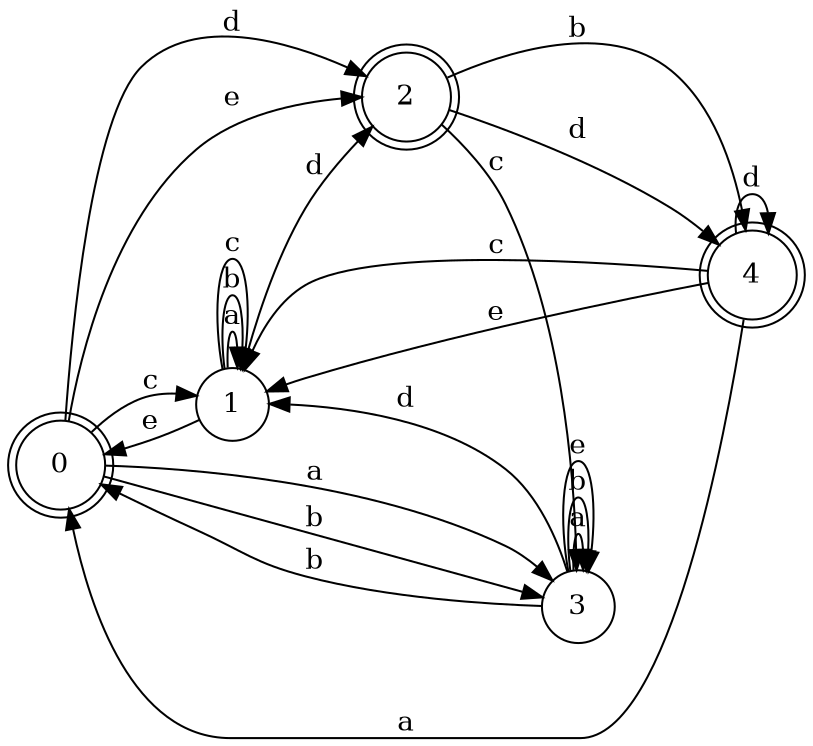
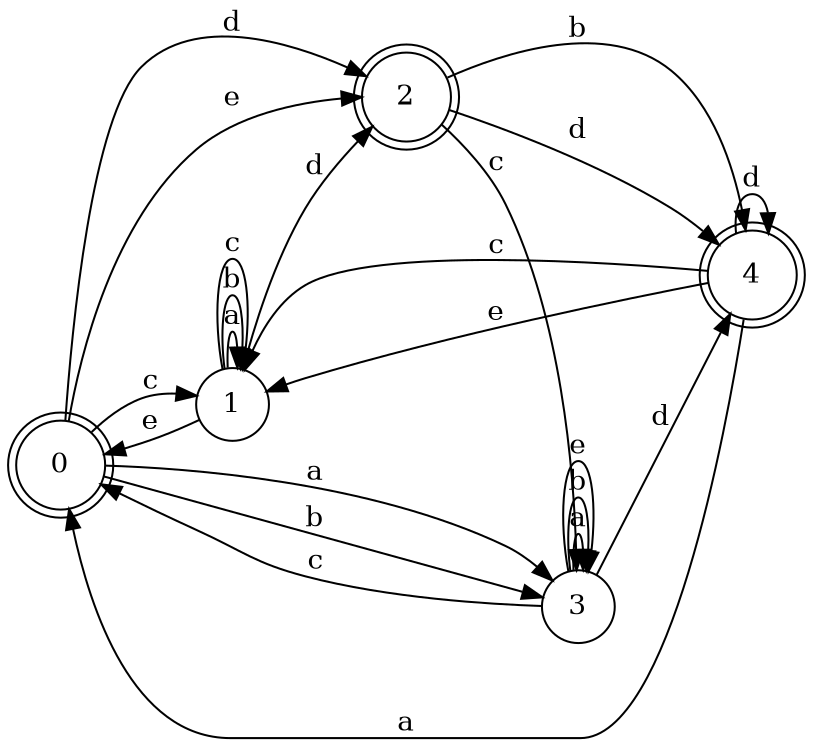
  digraph {
    rankdir=LR
    node [color=black fillcolor=white shape=doublecircle style="rounded,filled"]
    n1 [label=0]
    n2 [label=1 shape=circle style=filled]
    n3 [label=2]
    n4 [label=3 shape=circle style=filled]
    n5 [label=4]
    n1 -> n2 [label=c]
    n1 -> n3 [label=d]
    n1 -> n3 [label=e]
    n1 -> n4 [label=a]
    n1 -> n4 [label=b]
    n2 -> n1 [label=e]
    n2 -> n2 [label=a]
    n2 -> n2 [label=b]
    n2 -> n2 [label=c]
    n2 -> n3 [label=d]
    n3 -> n4 [label=c]
    n3 -> n5 [label=b]
    n3 -> n5 [label=d]
-   n4 -> n1 [label=b]
-   n4 -> n2 [label=d]
+   n4 -> n1 [label=c]
+   n4 -> n5 [label=d]
    n4 -> n4 [label=a]
    n4 -> n4 [label=b]
    n4 -> n4 [label=e]
    n5 -> n1 [label=a]
    n5 -> n2 [label=c]
    n5 -> n2 [label=e]
    n5 -> n5 [label=d]
  }
